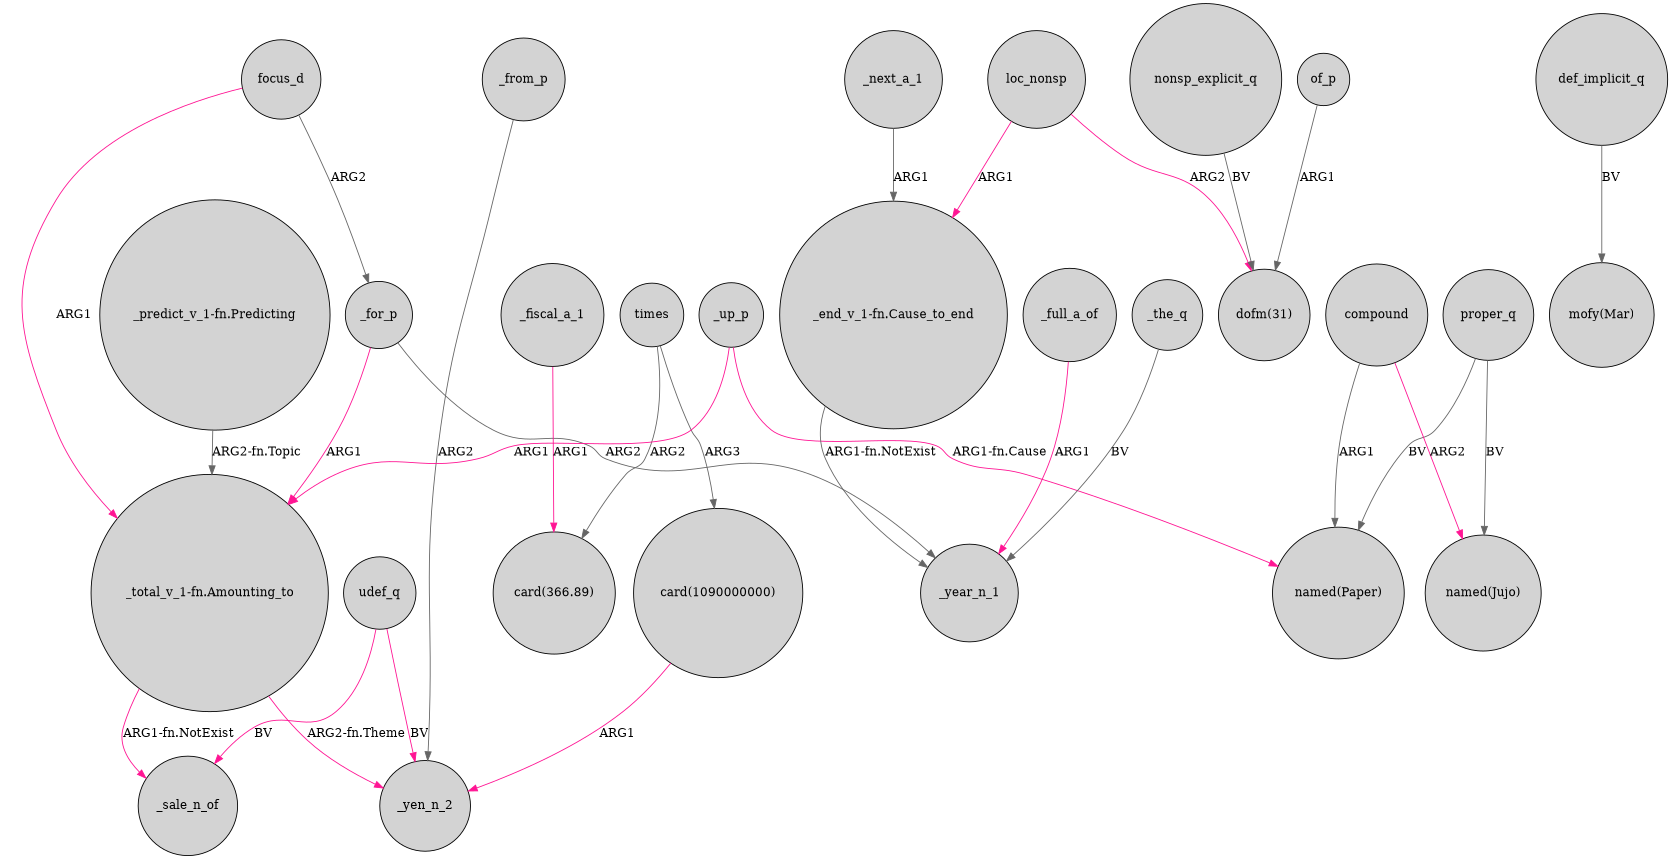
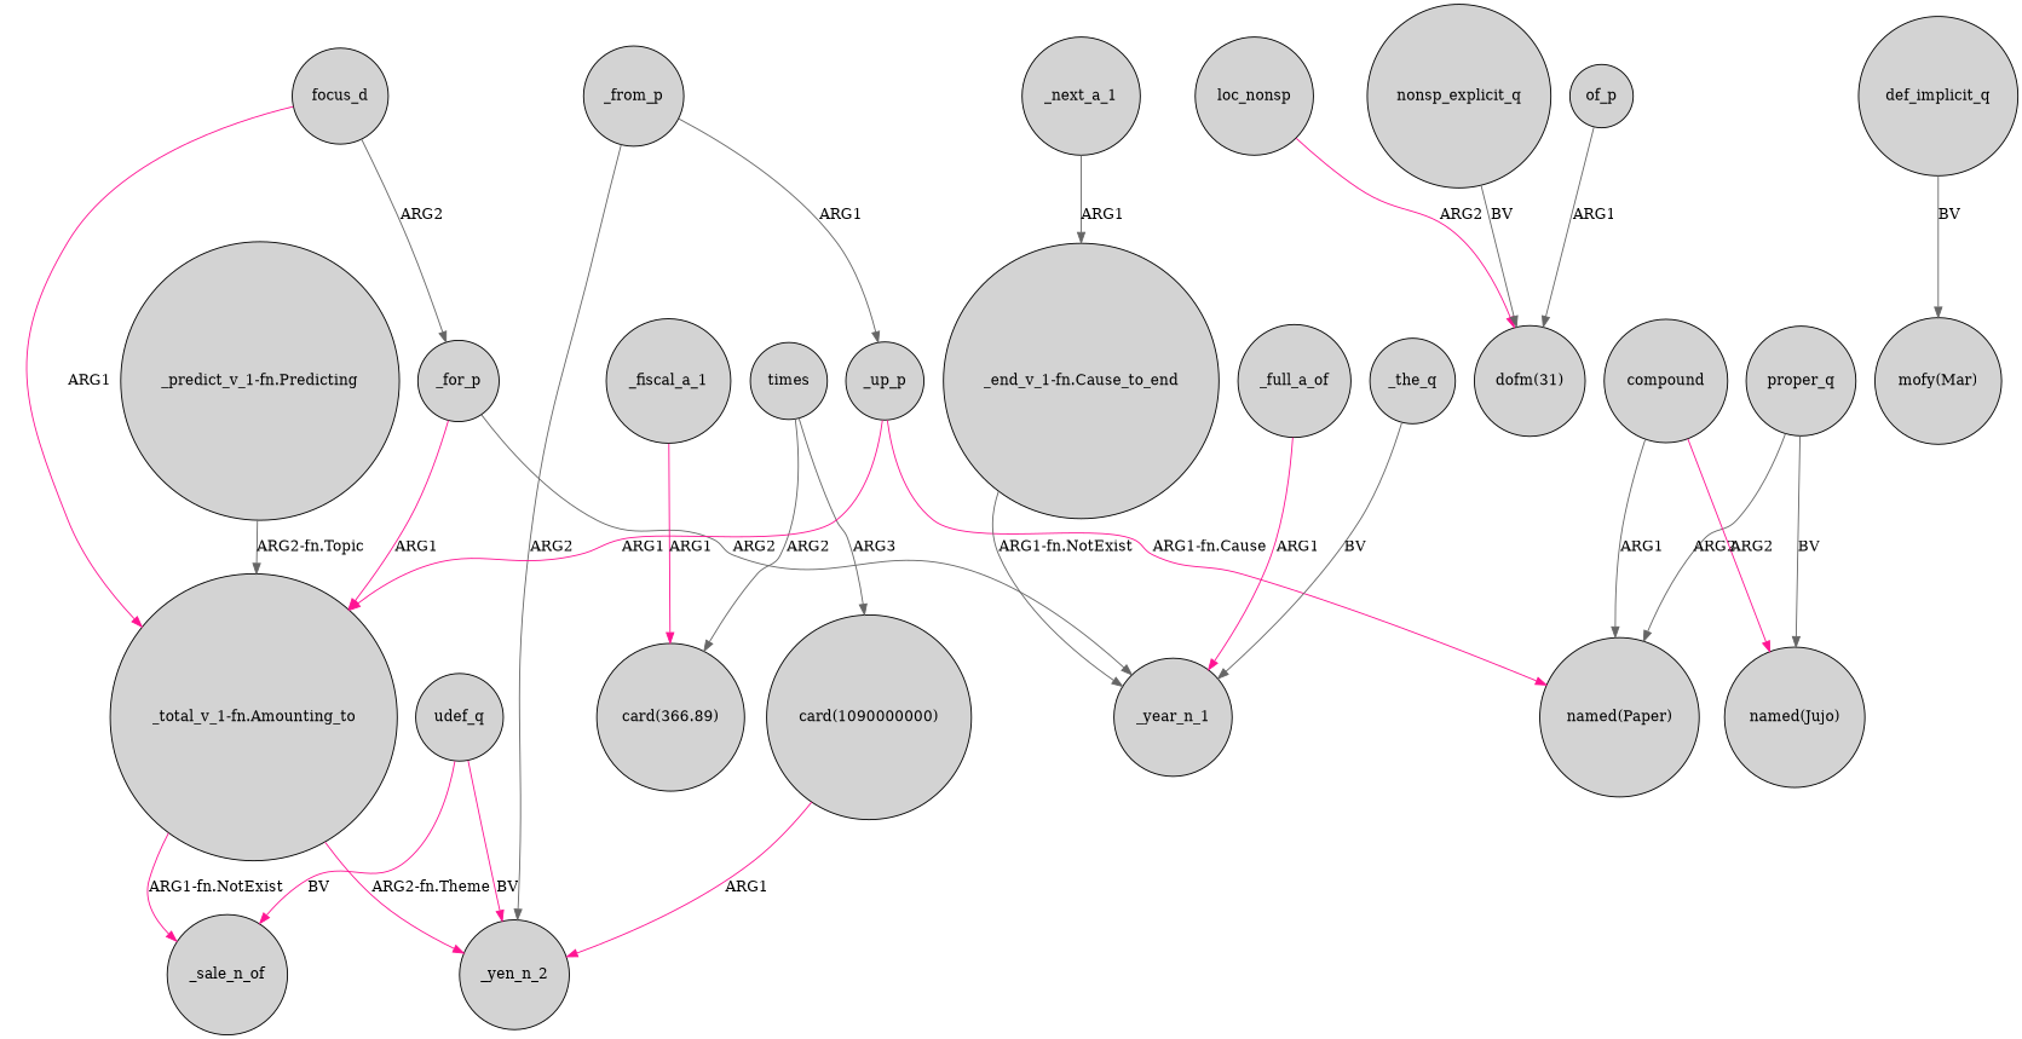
  digraph {
    node [shape=circle style=filled]
    edge [color=gray40]
    udef_q
    _yen_n_2
    _sale_n_of
    n4 [label="card(1090000000)"]
    _for_p
    _year_n_1
    "_total_v_1-fn.Amounting_to"
    proper_q
    "named(Jujo)"
    "named(Paper)"
    times
    "card(366.89)"
    compound
    _from_p
    _up_p
    loc_nonsp
    "dofm(31)"
    "_end_v_1-fn.Cause_to_end"
    n19 [label=nonsp_explicit_q]
    "_predict_v_1-fn.Predicting"
    def_implicit_q
    "mofy(Mar)"
    of_p
    focus_d
    _full_a_of
    _the_q
    _next_a_1
    _fiscal_a_1
    udef_q -> _yen_n_2 [color=deeppink label=BV]
    udef_q -> _sale_n_of [color=deeppink label=BV]
    n4 -> _yen_n_2 [color=deeppink label=ARG1]
    _for_p -> _year_n_1 [label=ARG2]
    _for_p -> "_total_v_1-fn.Amounting_to" [color=deeppink label=ARG1]
    "_total_v_1-fn.Amounting_to" -> _yen_n_2 [color=deeppink label="ARG2-fn.Theme"]
    "_total_v_1-fn.Amounting_to" -> _sale_n_of [color=deeppink label="ARG1-fn.NotExist"]
    proper_q -> "named(Jujo)" [label=BV]
-   proper_q -> "named(Paper)" [label=BV]
+   proper_q -> "named(Paper)" [label=ARG2]
    times -> n4 [label=ARG3]
    times -> "card(366.89)" [label=ARG2]
    compound -> "named(Jujo)" [color=deeppink label=ARG2]
    compound -> "named(Paper)" [label=ARG1]
    _from_p -> _yen_n_2 [label=ARG2]
+   _from_p -> _up_p [label=ARG1]
    _up_p -> "_total_v_1-fn.Amounting_to" [color=deeppink label=ARG1]
    _up_p -> "named(Paper)" [color=deeppink label="ARG1-fn.Cause"]
    loc_nonsp -> "dofm(31)" [color=deeppink label=ARG2]
-   loc_nonsp -> "_end_v_1-fn.Cause_to_end" [color=deeppink label=ARG1]
    "_end_v_1-fn.Cause_to_end" -> _year_n_1 [label="ARG1-fn.NotExist"]
    n19 -> "dofm(31)" [label=BV]
    "_predict_v_1-fn.Predicting" -> "_total_v_1-fn.Amounting_to" [label="ARG2-fn.Topic"]
    def_implicit_q -> "mofy(Mar)" [label=BV]
    of_p -> "dofm(31)" [label=ARG1]
    focus_d -> _for_p [label=ARG2]
    focus_d -> "_total_v_1-fn.Amounting_to" [color=deeppink label=ARG1]
    _full_a_of -> _year_n_1 [color=deeppink label=ARG1]
    _the_q -> _year_n_1 [label=BV]
    _next_a_1 -> "_end_v_1-fn.Cause_to_end" [label=ARG1]
    _fiscal_a_1 -> "card(366.89)" [color=deeppink label=ARG1]
  }
